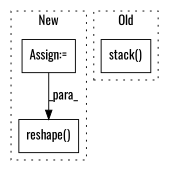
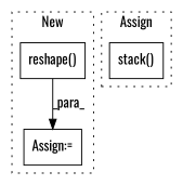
  digraph {
    fontname=Oswald
    node [a=75 shape=box fontname=Oswald]
    n1 [l="11,1" label="reshape()" s="20360,20391"]
    n2 [a=68 l=3 label="Assign:=" s=20357]
    n3 [l="9,1" label="stack()" s="22367,22389"]
    subgraph cluster_1 {
      label=New
      style=dotted
      n1
      n2
    }
    subgraph cluster_2 {
-     label=Old
+     label=Assign
      style=dotted
      n3
    }
-   n2 -> n1 [label=_para_ fontname=Oswald]
+   n1 -> n2 [label=_para_ fontname=Oswald]
  }
